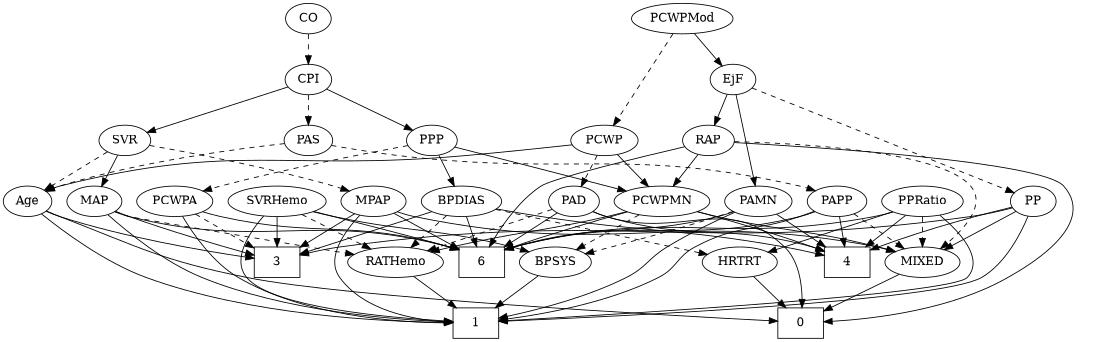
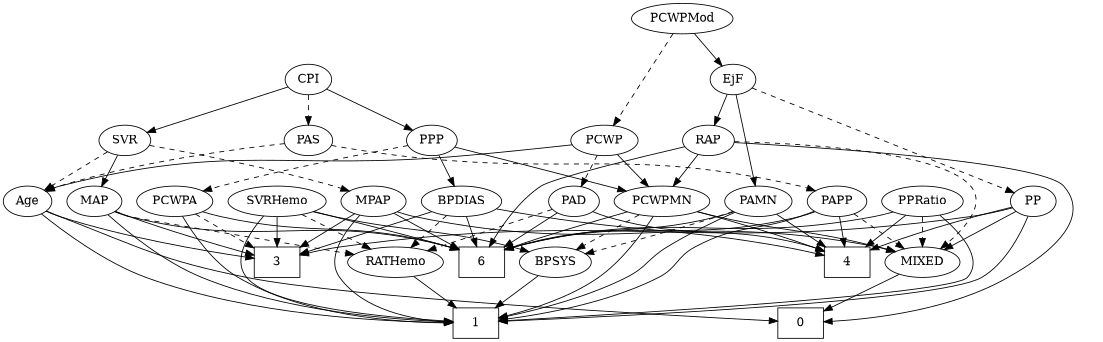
  strict digraph {
    edge [style=solid]
    1 [height=0.5 shape=box width=0.75]
    n2 [height=0.5 label=0 shape=box width=0.75]
    3 [height=0.5 shape=box width=0.75]
    4 [height=0.5 shape=box width=0.75]
    n5 [height=0.5 label=6 shape=box width=0.75]
    Age [height=0.5 width=0.75]
    EjF [height=0.5 width=0.75]
    RAP [height=0.5 width=0.77632]
    PAMN [height=0.5 width=1.011]
    PP [height=0.5 width=0.75]
    MIXED [height=0.5 width=1.1193]
    PCWPMN [height=0.5 width=1.3902]
    BPSYS [height=0.5 width=1.0471]
    MPAP [height=0.5 width=0.97491]
    PAD [height=0.5 width=0.79437]
    RATHemo [height=0.5 width=1.3721]
-   CO [height=0.5 width=0.75]
    CPI [height=0.5 width=0.75]
    PAS [height=0.5 width=0.75]
    SVR [height=0.5 width=0.77632]
    PPP [height=0.5 width=0.75]
    PCWPMod [height=0.5 width=1.4443]
    PCWP [height=0.5 width=0.97491]
    PAPP [height=0.5 width=0.88464]
    MAP [height=0.5 width=0.84854]
    PCWPA [height=0.5 width=1.1555]
    BPDIAS [height=0.5 width=1.1735]
-   HRTRT [height=0.5 width=1.1013]
    SVRHemo [height=0.5 width=1.3902]
    PPRatio [height=0.5 width=1.1013]
    Age -> 1
    Age -> n2
    Age -> 3
    EjF -> RAP
    EjF -> PAMN
    EjF -> PP [style=dashed]
    RAP -> n2
    RAP -> n5
    RAP -> MIXED [style=dashed]
    RAP -> PCWPMN
    PAMN -> 1
    PAMN -> 4
    PAMN -> n5
    PAMN -> BPSYS [style=dashed]
    PP -> 1
    PP -> 3
    PP -> 4
    PP -> MIXED
    MIXED -> n2
-   PCWPMN -> RATHemo
+   PCWPMN -> 1
    PCWPMN -> 4
    PCWPMN -> n5
    PCWPMN -> MIXED
    PCWPMN -> BPSYS [style=dashed]
    BPSYS -> 1
    MPAP -> 1
    MPAP -> 3
    MPAP -> n5
    MPAP -> MIXED
-   PAD -> n2
    PAD -> 4
    PAD -> n5
    PAD -> RATHemo [style=dashed]
    RATHemo -> 1
-   CO -> CPI [style=dashed]
    CPI -> PAS [style=dashed]
    CPI -> SVR
    CPI -> PPP
    PAS -> Age [style=dashed]
    PAS -> PAPP [style=dashed]
    SVR -> Age [style=dashed]
    SVR -> MPAP [style=dashed]
    SVR -> MAP
    PPP -> PCWPMN
    PPP -> PCWPA [style=dashed]
    PPP -> BPDIAS
    PCWPMod -> EjF
    PCWPMod -> PCWP [style=dashed]
    PCWP -> Age
    PCWP -> PCWPMN
    PCWP -> PAD [style=dashed]
    PAPP -> 1
    PAPP -> 4
    PAPP -> n5
    PAPP -> MIXED [style=dashed]
    MAP -> 1
    MAP -> 3
    MAP -> n5
    MAP -> RATHemo [style=dashed]
    PCWPA -> 1
    PCWPA -> 3 [style=dashed]
    PCWPA -> n5
    BPDIAS -> 3
    BPDIAS -> 4
    BPDIAS -> n5
    BPDIAS -> RATHemo [style=dashed]
-   BPDIAS -> HRTRT [style=dashed]
-   HRTRT -> n2
    SVRHemo -> 1
    SVRHemo -> 3
    SVRHemo -> n5
    SVRHemo -> BPSYS
    SVRHemo -> RATHemo [style=dashed]
    PPRatio -> 1
    PPRatio -> 4
    PPRatio -> n5
    PPRatio -> MIXED [style=dashed]
-   PPRatio -> HRTRT
  }
